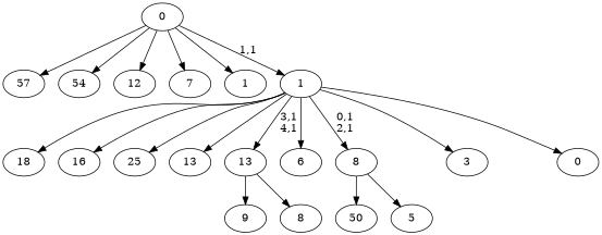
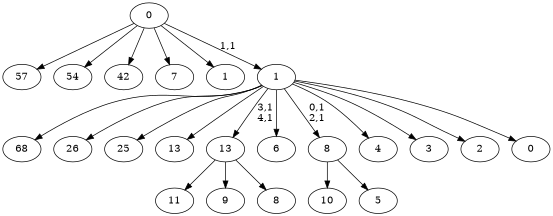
  digraph {
-   n1 [label=18]
+   n1 [label=68]
    n2 [label=57]
-   n3 [label=16]
+   n3 [label=26]
    n4 [label=25]
    n5 [label=54]
    n6 [label=13]
-   n7 [label=12]
-   n9 [label=50]
+   n7 [label=42]
+   n8 [label=11]
+   n9 [label=10]
    n10 [label=9]
    n11 [label=8]
    13
    n13 [label=7]
    n14 [label=6]
    n15 [label=5]
    8
+   n17 [label=4]
    n18 [label=3]
+   n19 [label=2]
    n20 [label=1]
    n21 [label=0]
    1
    0
+   13 -> n8
    13 -> n10
    13 -> n11
    8 -> n9
    8 -> n15
    1 -> n1
    1 -> n3
    1 -> n4
    1 -> n6
    1 -> 13 [label="3,1\n4,1"]
    1 -> n14
    1 -> 8 [label="0,1\n2,1"]
+   1 -> n17
    1 -> n18
+   1 -> n19
    1 -> n21
    0 -> n2
    0 -> n5
    0 -> n7
    0 -> n13
    0 -> n20
    0 -> 1 [label="1,1"]
  }
